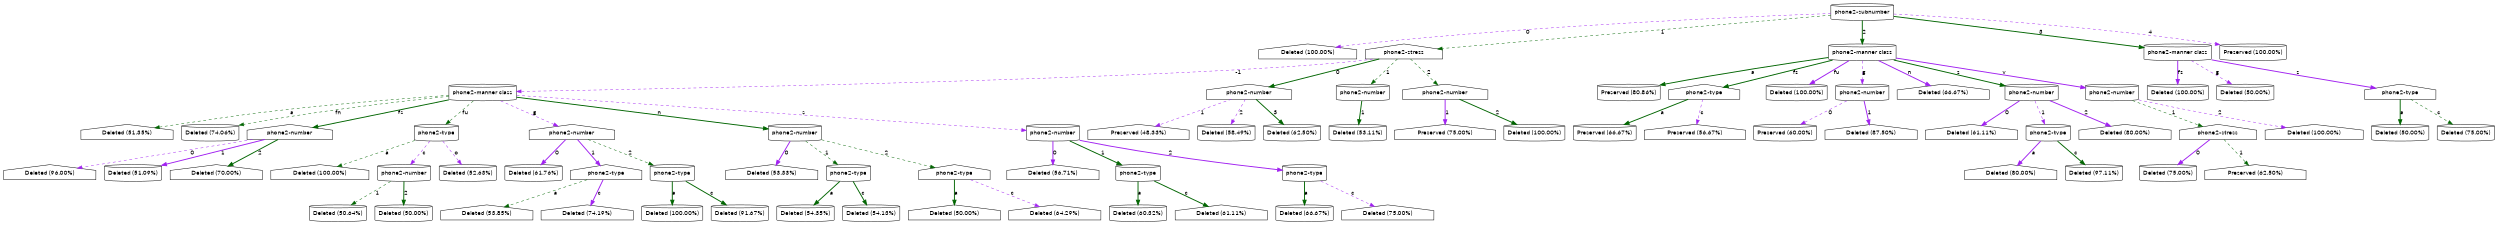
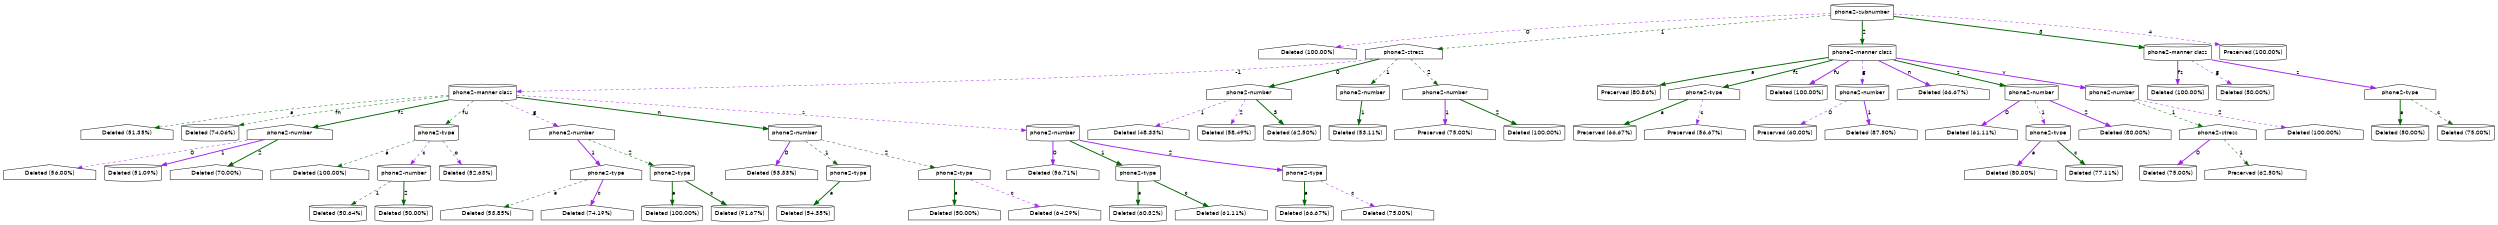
  digraph {
    fontname=Lato
    node [fontname=Lato shape=cylinder]
    edge [color=darkgreen fontname=Lato style=bold]
    n1 [label="phone2-subnumber"]
    n2 [label="Deleted (100.00%)" shape=house]
    n3 [label="phone2-stress" shape=house]
    n4 [label="phone2-manner class"]
    n5 [label="phone2-manner class"]
    n6 [label="Preserved (100.00%)"]
    n7 [label="phone2-manner class"]
    n8 [label="phone2-number" shape=house]
    n9 [label="phone2-number"]
    n10 [label="phone2-number" shape=house]
    n11 [label="Preserved (80.86%)"]
    n12 [label="phone2-type" shape=house]
    n13 [label="Deleted (100.00%)"]
    n14 [label="phone2-number"]
    n15 [label="Deleted (66.67%)" shape=house]
    n16 [label="phone2-number"]
    n17 [label="phone2-number"]
    n18 [label="Deleted (100.00%)"]
    n19 [label="Deleted (50.00%)"]
    n20 [label="phone2-type" shape=house]
    n21 [label="Deleted (51.35%)" shape=house]
    n22 [label="Deleted (74.06%)"]
    n23 [label="phone2-number" shape=house]
    n24 [label="phone2-type"]
    n25 [label="phone2-number" shape=house]
    n26 [label="phone2-number"]
    n27 [label="phone2-number"]
-   n28 [label="Preserved (48.33%)" shape=house]
+   n28 [label="Deleted (48.33%)" shape=house]
    n29 [label="Deleted (58.49%)"]
    n30 [label="Deleted (62.50%)"]
    n31 [label="Deleted (53.11%)"]
    n32 [label="Preserved (75.00%)" shape=house]
    n33 [label="Deleted (100.00%)"]
-   n34 [label="Deleted (96.00%)" shape=house]
+   n34 [label="Deleted (56.00%)" shape=house]
    n35 [label="Deleted (51.09%)"]
    n36 [label="Deleted (70.00%)" shape=house]
    n37 [label="Deleted (100.00%)" shape=house]
    n38 [label="phone2-number"]
    n39 [label="Deleted (52.63%)"]
-   n40 [label="Deleted (61.76%)"]
    n41 [label="phone2-type" shape=house]
    n42 [label="phone2-type"]
    n43 [label="Deleted (53.33%)" shape=house]
    n44 [label="phone2-type"]
    n45 [label="phone2-type" shape=house]
    n46 [label="Deleted (56.71%)" shape=house]
    n47 [label="phone2-type"]
    n48 [label="phone2-type"]
    n49 [label="Deleted (50.64%)"]
    n50 [label="Deleted (50.00%)"]
    n51 [label="Deleted (53.85%)" shape=house]
    n52 [label="Deleted (74.19%)" shape=house]
    n53 [label="Deleted (100.00%)"]
    n54 [label="Deleted (91.67%)"]
    n55 [label="Deleted (54.35%)"]
-   n56 [label="Deleted (54.13%)"]
    n57 [label="Deleted (50.00%)" shape=house]
    n58 [label="Deleted (64.29%)" shape=house]
    n59 [label="Deleted (60.32%)"]
    n60 [label="Deleted (61.11%)" shape=house]
    n61 [label="Deleted (66.67%)"]
    n62 [label="Deleted (75.00%)" shape=house]
    n63 [label="Preserved (66.67%)"]
    n64 [label="Preserved (56.67%)" shape=house]
    n65 [label="Preserved (60.00%)"]
    n66 [label="Deleted (87.50%)" shape=house]
    n67 [label="Deleted (61.11%)" shape=house]
    n68 [label="phone2-type"]
    n69 [label="Deleted (80.00%)" shape=house]
    n70 [label="phone2-stress" shape=house]
    n71 [label="Deleted (100.00%)" shape=house]
    n72 [label="Deleted (80.00%)" shape=house]
-   n73 [label="Deleted (97.11%)"]
+   n73 [label="Deleted (77.11%)"]
    n74 [label="Deleted (75.00%)"]
    n75 [label="Preserved (62.50%)" shape=house]
    n76 [label="Deleted (50.00%)"]
    n77 [label="Deleted (75.00%)"]
    n1 -> n2 [color=purple label=0 style=dashed]
    n1 -> n3 [label=1 style=dashed]
    n1 -> n4 [label=2]
    n1 -> n5 [label=3]
    n1 -> n6 [color=purple label=4 style=dashed]
    n3 -> n7 [color=purple label=-1 style=dashed]
    n3 -> n8 [label=0]
    n3 -> n9 [label=1 style=dashed]
    n3 -> n10 [label=2 style=dashed]
    n4 -> n11 [label=a]
    n4 -> n12 [label=fs]
    n4 -> n13 [color=purple label=fu]
    n4 -> n14 [color=purple label=g style=dashed]
    n4 -> n15 [color=purple label=n]
    n4 -> n16 [label=s]
    n4 -> n17 [color=purple label=v]
    n5 -> n18 [color=purple label=fs]
    n5 -> n19 [color=purple label=g style=dashed]
    n5 -> n20 [color=purple label=s]
    n7 -> n21 [label=a style=dashed]
    n7 -> n22 [label=fn style=dashed]
    n7 -> n23 [label=fs]
    n7 -> n24 [label=fu style=dashed]
    n7 -> n25 [color=purple label=g style=dashed]
    n7 -> n26 [label=n]
    n7 -> n27 [color=purple label=s style=dashed]
    n8 -> n28 [color=purple label=1 style=dashed]
    n8 -> n29 [color=purple label=2 style=dashed]
    n8 -> n30 [label=3]
    n9 -> n31 [label=1]
    n10 -> n32 [color=purple label=1]
    n10 -> n33 [label=2]
    n12 -> n63 [label=a]
    n12 -> n64 [color=purple label=c style=dashed]
    n14 -> n65 [color=purple label=0 style=dashed]
    n14 -> n66 [color=purple label=1]
    n16 -> n67 [color=purple label=0]
    n16 -> n68 [color=purple label=1 style=dashed]
    n16 -> n69 [color=purple label=2]
    n17 -> n70 [label=1 style=dashed]
    n17 -> n71 [color=purple label=2 style=dashed]
    n20 -> n76 [label=a]
    n20 -> n77 [label=c style=dashed]
    n23 -> n34 [color=purple label=0 style=dashed]
    n23 -> n35 [color=purple label=1]
    n23 -> n36 [label=2]
    n24 -> n37 [label=a style=dashed]
    n24 -> n38 [color=purple label=c style=dashed]
    n24 -> n39 [color=purple label=o style=dashed]
-   n25 -> n40 [color=purple label=0]
    n25 -> n41 [color=purple label=1]
    n25 -> n42 [label=2 style=dashed]
    n26 -> n43 [color=purple label=0]
    n26 -> n44 [label=1 style=dashed]
    n26 -> n45 [label=2 style=dashed]
    n27 -> n46 [color=purple label=0]
    n27 -> n47 [label=1]
    n27 -> n48 [color=purple label=2]
    n38 -> n49 [label=1 style=dashed]
    n38 -> n50 [label=2]
    n41 -> n51 [label=a style=dashed]
    n41 -> n52 [color=purple label=c]
    n42 -> n53 [label=a]
    n42 -> n54 [label=c]
    n44 -> n55 [label=a]
-   n44 -> n56 [label=c]
    n45 -> n57 [label=a]
    n45 -> n58 [color=purple label=c style=dashed]
    n47 -> n59 [label=a]
    n47 -> n60 [label=c]
    n48 -> n61 [label=a]
    n48 -> n62 [color=purple label=c style=dashed]
    n68 -> n72 [color=purple label=a]
    n68 -> n73 [label=c]
    n70 -> n74 [color=purple label=0]
    n70 -> n75 [label=1 style=dashed]
  }
